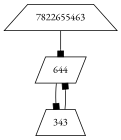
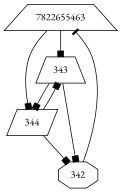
  strict digraph {
    fontname="EB Garamond"
    node [fontname="EB Garamond" shape=trapezium]
    edge [arrowhead=box fontname="EB Garamond"]
    n1 [label=7822655463]
    343
-   344 [shape=parallelogram label=644]
+   344 [shape=parallelogram]
+   342 [shape=octagon]
+   n1 -> 343
    n1 -> 344
    343 -> 344
+   343 -> 342
    344 -> 343
+   344 -> 342
+   342 -> n1 [arrowhead=tee]
  }
